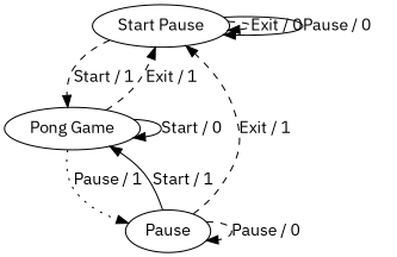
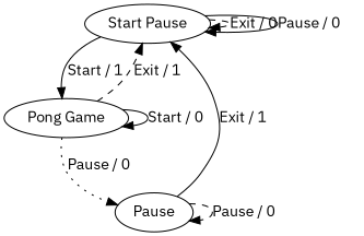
  digraph {
    fontname="IBM Plex Sans"
    node [fontname="IBM Plex Sans"]
    edge [fontname="IBM Plex Sans" style=dashed]
    n1 [label="Start Pause"]
    "Pong Game"
    Pause
    n1 -> n1 [label="Exit / 0"]
    n1 -> n1 [label="Pause / 0" style=solid]
-   n1 -> "Pong Game" [label="Start / 1"]
+   n1 -> "Pong Game" [label="Start / 1" style=solid]
    "Pong Game" -> n1 [label="Exit / 1"]
    "Pong Game" -> "Pong Game" [label="Start / 0" style=solid]
-   "Pong Game" -> Pause [label="Pause / 1" style=dotted]
-   Pause -> n1 [label="Exit / 1"]
-   Pause -> "Pong Game" [label="Start / 1" style=solid]
+   "Pong Game" -> Pause [label="Pause / 0" style=dotted]
+   Pause -> n1 [label="Exit / 1" style=solid]
    Pause -> Pause [label="Pause / 0"]
  }
